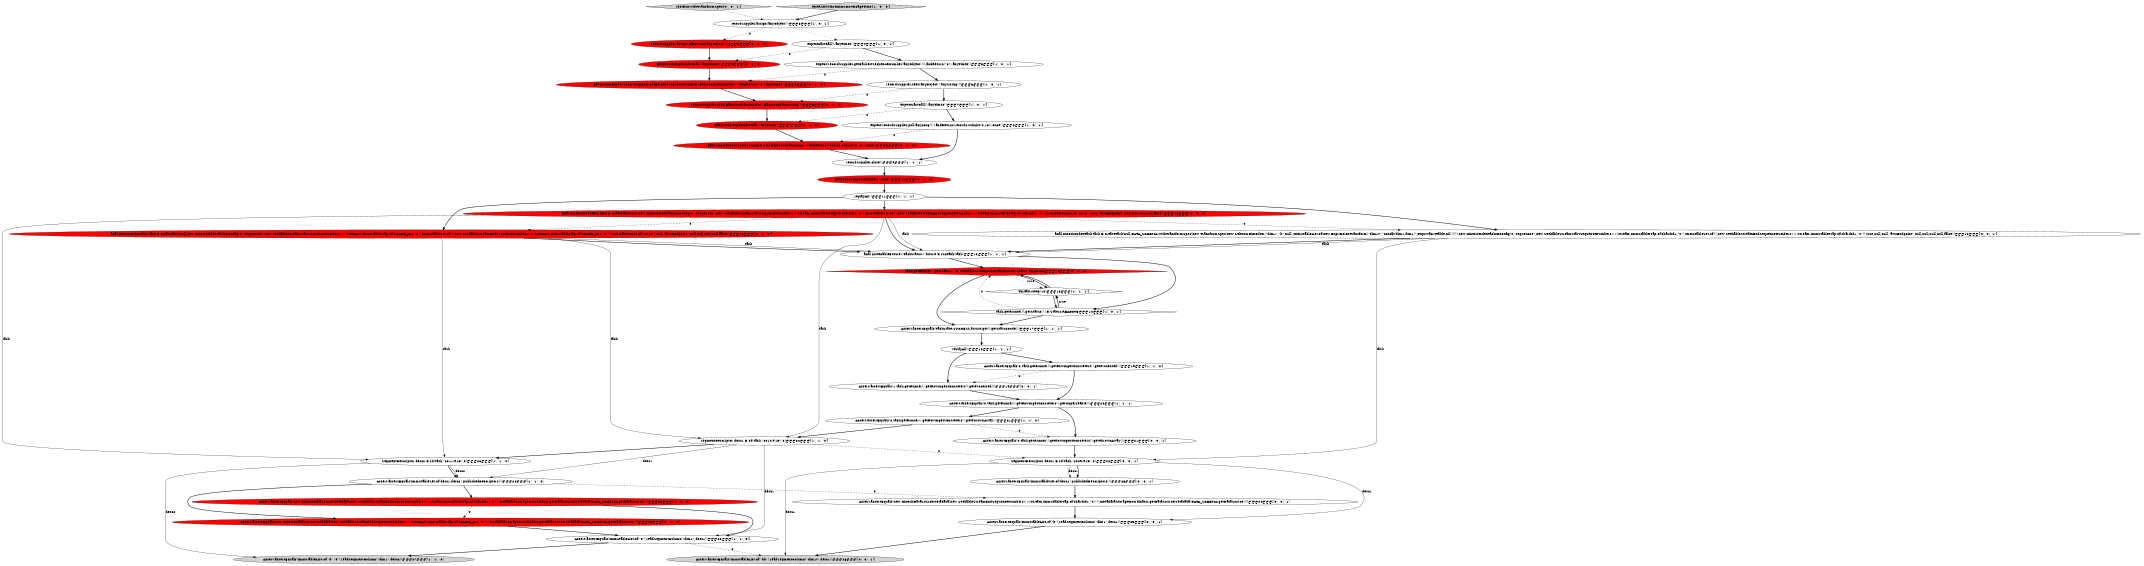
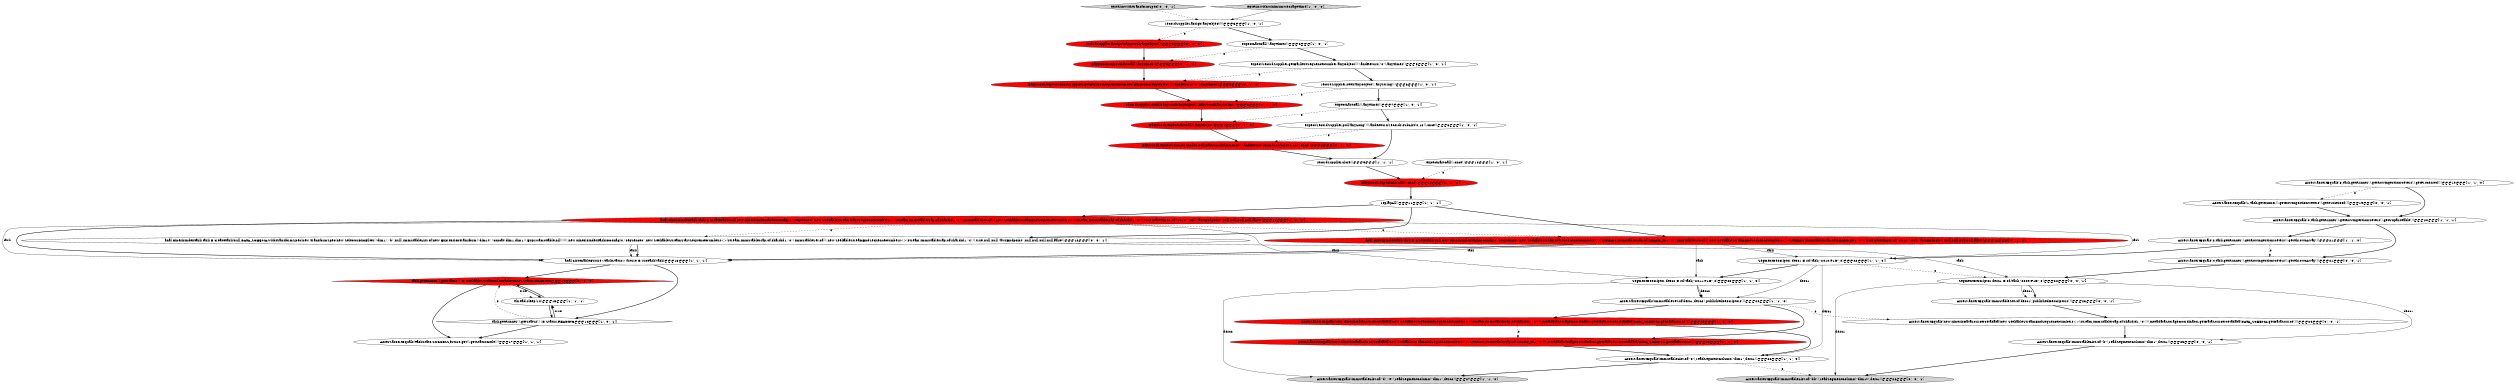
  digraph {
    node [fillcolor=white shape=ellipse style=filled]
    edge [style=bold]
    n1 [label="final KinesisIndexTask task = createTask(null,DATA_SCHEMA.withTransformSpec(new TransformSpec(new SelectorDimFilter(\"dim1\",\"b\",null),ImmutableList.of(new ExpressionTransform(\"dim1t\",\"concat(dim1,dim1)\",ExprMacroTable.nil())))),new KinesisIndexTaskIOConfig(0,\"sequence0\",new SeekableStreamStartSequenceNumbers<>(stream,ImmutableMap.of(shardId1,\"0\"),ImmutableSet.of()),new SeekableStreamEndSequenceNumbers<>(stream,ImmutableMap.of(shardId1,\"4\")),true,null,null,\"awsEndpoint\",null,null,null,null,false))@@@12@@@['0', '0', '1']"]
    n2 [label="final ListenableFuture<TaskStatus> future = runTask(task)@@@13@@@['1', '1', '1']"]
    n3 [label="SegmentDescriptor desc1 = sd(task,\"2009/P1D\",0)@@@22@@@['0', '0', '1']"]
    n4 [fillcolor=red label="task.getRunner().getStatus() != SeekableStreamIndexTaskRunner.Status.READING@@@14@@@['0', '1', '0']" shape=diamond]
    n5 [label="task.getRunner().getStatus() != Status.READING@@@14@@@['1', '0', '1']" shape=diamond]
    n6 [label="Assert.assertEquals(ImmutableList.of(\"b\"),readSegmentColumn(\"dim1\",desc1))@@@25@@@['0', '0', '1']"]
    n7 [fillcolor=lightgray label="Assert.assertEquals(ImmutableList.of(\"bb\"),readSegmentColumn(\"dim1t\",desc1))@@@26@@@['0', '0', '1']"]
    n8 [label="Assert.assertEquals(ImmutableSet.of(desc1),publishedDescriptors())@@@23@@@['0', '0', '1']"]
    n9 [fillcolor=red label="EasyMock.expectLastCall().anyTimes()@@@7@@@['0', '1', '0']"]
    n10 [fillcolor=red label="EasyMock.expect(recordSupplier.poll(EasyMock.anyLong())).andReturn(records.subList(0,13)).once()@@@8@@@['0', '1', '0']"]
    n11 [label="recordSupplier.close()@@@9@@@['1', '1', '1']"]
    n12 [label="Assert.assertEquals(TaskState.SUCCESS,future.get().getStatusCode())@@@17@@@['1', '1', '1']"]
-   n13 [label="Thread.sleep(10)@@@15@@@['1', '1', '1']" shape=diamond]
-   n14 [label="verifyAll()@@@18@@@['1', '1', '1']"]
+   n13 [label="Thread.sleep(10)@@@15@@@['1', '1', '1']"]
    n15 [label="Assert.assertEquals(2,task.getRunner().getRowIngestionMeters().getThrownAway())@@@21@@@['1', '1', '0']"]
    n16 [label="Assert.assertEquals(4,task.getRunner().getRowIngestionMeters().getThrownAway())@@@21@@@['0', '0', '1']"]
    n17 [label="SegmentDescriptor desc1 = sd(task,\"2010/P1D\",0)@@@22@@@['1', '1', '0']"]
    n18 [label="Assert.assertEquals(ImmutableList.of(\"c\"),readSegmentColumn(\"dim1\",desc1))@@@26@@@['1', '1', '0']"]
    n19 [label="SegmentDescriptor desc2 = sd(task,\"2011/P1D\",0)@@@23@@@['1', '1', '0']"]
    n20 [label="Assert.assertEquals(ImmutableSet.of(desc1,desc2),publishedDescriptors())@@@24@@@['1', '1', '0']"]
    n21 [label="Assert.assertEquals(1,task.getRunner().getRowIngestionMeters().getProcessed())@@@19@@@['0', '0', '1']"]
    n22 [label="Assert.assertEquals(3,task.getRunner().getRowIngestionMeters().getProcessed())@@@19@@@['1', '1', '0']"]
    n23 [fillcolor=red label="EasyMock.expect(recordSupplier.getEarliestSequenceNumber(EasyMock.anyObject())).andReturn(\"0\").anyTimes()@@@5@@@['0', '1', '0']"]
    n24 [fillcolor=red label="recordSupplier.seek(EasyMock.anyObject(),EasyMock.anyString())@@@6@@@['0', '1', '0']"]
    n25 [fillcolor=red label="EasyMock.expectLastCall().anyTimes()@@@4@@@['0', '1', '0']"]
    n26 [fillcolor=red label="EasyMock.expectLastCall().once()@@@10@@@['0', '1', '0']"]
    n27 [label="replayAll()@@@11@@@['1', '1', '1']"]
    n28 [fillcolor=red label="final KinesisIndexTask task = createTask(null,new KinesisIndexTaskIOConfig(0,\"sequence0\",new SeekableStreamStartSequenceNumbers<>(stream,ImmutableMap.of(shardId1,\"0\"),ImmutableSet.of()),new SeekableStreamEndSequenceNumbers<>(stream,ImmutableMap.of(shardId1,\"4\")),true,DateTimes.of(\"2010\"),null,\"awsEndpoint\",null,null,null,null,false))@@@12@@@['1', '0', '0']"]
    n29 [fillcolor=red label="final KinesisIndexTask task = createTask(null,new KinesisIndexTaskIOConfig(0,\"sequence0\",new SeekableStreamStartSequenceNumbers<>(STREAM,ImmutableMap.of(SHARD_ID1,\"0\"),ImmutableSet.of()),new SeekableStreamEndSequenceNumbers<>(STREAM,ImmutableMap.of(SHARD_ID1,\"4\")),true,DateTimes.of(\"2010\"),null,\"awsEndpoint\",null,null,null,null,false))@@@12@@@['0', '1', '0']"]
    n30 [label="expect(recordSupplier.poll(anyLong())).andReturn(records.subList(0,13)).once()@@@8@@@['1', '0', '1']"]
    n31 [label="recordSupplier.seek(anyObject(),anyString())@@@6@@@['1', '0', '1']"]
    n32 [label="expectLastCall().anyTimes()@@@7@@@['1', '0', '1']"]
    n33 [fillcolor=red label="recordSupplier.assign(EasyMock.anyObject())@@@3@@@['0', '1', '0']"]
    n34 [label="Assert.assertEquals(0,task.getRunner().getRowIngestionMeters().getUnparseable())@@@20@@@['1', '1', '1']"]
    n35 [label="recordSupplier.assign(anyObject())@@@3@@@['1', '0', '1']"]
    n36 [label="expectLastCall().anyTimes()@@@4@@@['1', '0', '1']"]
    n37 [label="expect(recordSupplier.getEarliestSequenceNumber(anyObject())).andReturn(\"0\").anyTimes()@@@5@@@['1', '0', '1']"]
    n38 [fillcolor=lightgray label="Assert.assertEquals(ImmutableList.of(\"d\",\"e\"),readSegmentColumn(\"dim1\",desc2))@@@27@@@['1', '1', '0']"]
    n39 [fillcolor=red label="Assert.assertEquals(new KinesisDataSourceMetadata(new SeekableStreamEndSequenceNumbers<>(STREAM,ImmutableMap.of(SHARD_ID1,\"4\"))),metadataStorageCoordinator.getDataSourceMetadata(DATA_SCHEMA.getDataSource()))@@@25@@@['0', '1', '0']"]
    n40 [label="Assert.assertEquals(new KinesisDataSourceMetadata(new SeekableStreamEndSequenceNumbers<>(stream,ImmutableMap.of(shardId1,\"4\"))),metadataStorageCoordinator.getDataSourceMetadata(DATA_SCHEMA.getDataSource()))@@@24@@@['0', '0', '1']"]
    n41 [fillcolor=red label="Assert.assertEquals(new KinesisDataSourceMetadata(new SeekableStreamEndSequenceNumbers<>(stream,ImmutableMap.of(shardId1,\"4\"))),metadataStorageCoordinator.getDataSourceMetadata(DATA_SCHEMA.getDataSource()))@@@25@@@['1', '0', '0']"]
+   n42 [label="expectLastCall().once()@@@10@@@['1', '0', '1']"]
    n43 [fillcolor=lightgray label="testRunWithTransformSpec['0', '0', '1']" shape=diamond]
    n44 [fillcolor=lightgray label="testRunWithMinimumMessageTime['1', '0', '0']" shape=diamond]
    n1 -> n2
    n1 -> n2 [label=task style=solid]
    n1 -> n3 [label=task style=solid]
    n2 -> n4
    n2 -> n5
    n3 -> n6 [label=desc1 style=solid]
    n3 -> n7 [label=desc1 style=solid]
    n3 -> n8 [label=desc1 style=solid]
    n3 -> n8
    n4 -> n12
    n4 -> n13 [label=true style=dotted]
    n4 -> n13
    n5 -> n4 [label=0 style=dashed]
    n5 -> n12
    n5 -> n13 [label=true style=dotted]
    n5 -> n13
    n6 -> n7
    n8 -> n40
    n9 -> n10
    n10 -> n11
    n11 -> n26
-   n12 -> n14
    n13 -> n4
    n13 -> n5
-   n14 -> n21
-   n14 -> n22
    n15 -> n16 [label=0 style=dashed]
    n15 -> n17
    n16 -> n3
    n17 -> n3 [label=0 style=dashed]
    n17 -> n18 [label=desc1 style=solid]
    n17 -> n19
    n17 -> n20 [label=desc1 style=solid]
    n18 -> n7 [label=0 style=dashed]
    n18 -> n38
    n19 -> n20
    n19 -> n20 [label=desc2 style=solid]
    n19 -> n38 [label=desc2 style=solid]
    n20 -> n39
    n20 -> n40 [label=0 style=dashed]
    n20 -> n41
    n21 -> n34
    n22 -> n21 [label=0 style=dashed]
    n22 -> n34
    n23 -> n24
    n24 -> n9
    n25 -> n23
    n26 -> n27
    n27 -> n1
    n27 -> n28
    n27 -> n29
    n28 -> n1 [label=0 style=dashed]
    n28 -> n2 [label=task style=solid]
    n28 -> n2
    n28 -> n17 [label=task style=solid]
    n28 -> n19 [label=task style=solid]
    n28 -> n29 [label=0 style=dashed]
    n29 -> n2
    n29 -> n2 [label=task style=solid]
    n29 -> n17 [label=task style=solid]
    n29 -> n19 [label=task style=solid]
    n30 -> n10 [label=0 style=dashed]
    n30 -> n11
    n31 -> n24 [label=0 style=dashed]
    n31 -> n32
    n32 -> n9 [label=0 style=dashed]
    n32 -> n30
    n33 -> n25
    n34 -> n15
    n34 -> n16
    n35 -> n33 [label=0 style=dashed]
-   n35 -> n36 [style=dotted]
+   n35 -> n36
    n36 -> n25 [label=0 style=dashed]
    n36 -> n37
    n37 -> n23 [label=0 style=dashed]
    n37 -> n31
    n39 -> n18
    n40 -> n6
    n41 -> n18
    n41 -> n39 [label=0 style=dashed]
+   n42 -> n26 [label=0 style=dashed]
    n43 -> n35 [style=dashed]
-   n44 -> n35
+   n44 -> n35 [style=solid]
  }
